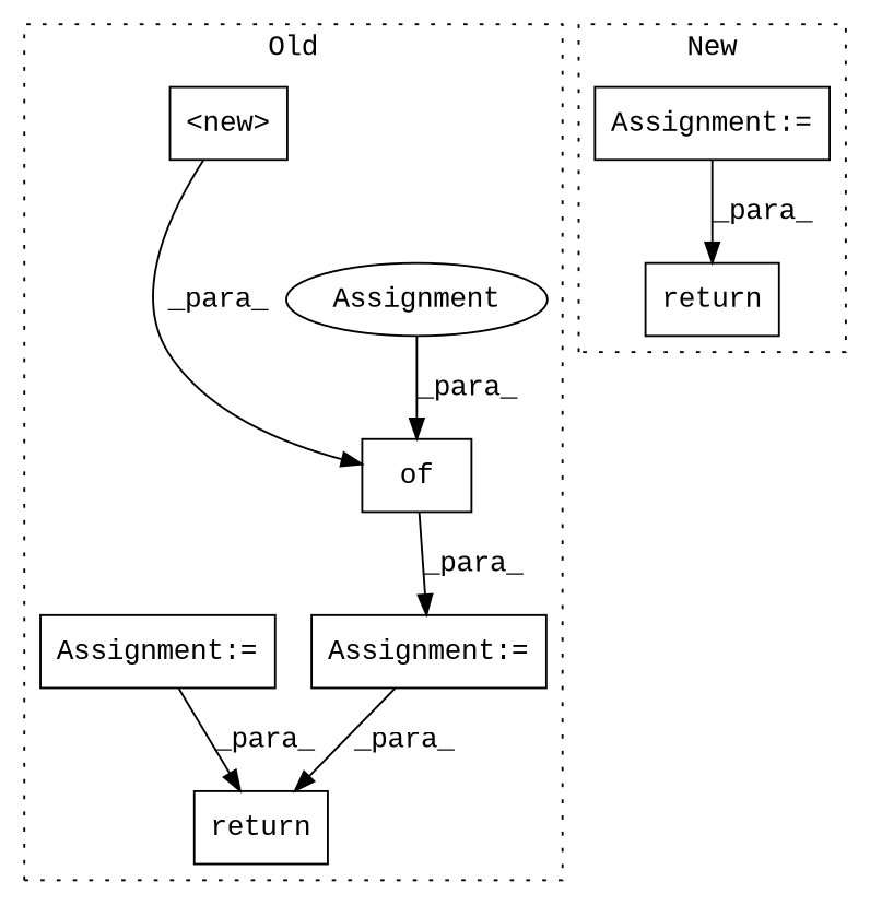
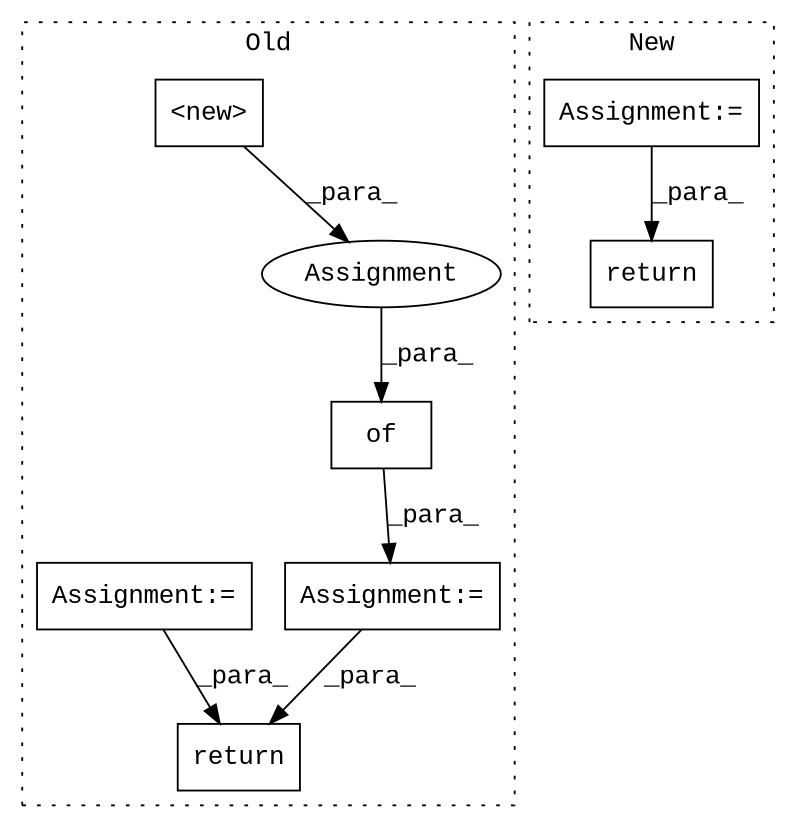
  digraph {
    fontname="Liberation Mono"
    node [a=7 fontname="Liberation Mono" l=1 shape=box]
    edge [fontname="Liberation Mono"]
    n1 [a=14 l=22 label="<new>" s=13461]
    n2 [a=32 l="3,1" label=of s="13443,13483"]
    n3 [label="Assignment:=" s=13431]
    n4 [a=45 l=14 label=Assignment s=13446 shape=ellipse]
    n5 [a=41 l=7 label=return s=13563]
    n6 [l=5 label="Assignment:=" s=13384]
    n7 [a=41 l=7 label=return s=16837]
    n8 [label="Assignment:=" s=16730]
    subgraph cluster_1 {
      label=Old
      style=dotted
      n1
      n2
      n3
      n4
      n5
      n6
    }
    subgraph cluster_2 {
      label=New
      style=dotted
      n7
      n8
    }
-   n1 -> n2 [label=_para_]
+   n1 -> n4 [label=_para_]
    n2 -> n3 [label=_para_]
    n3 -> n5 [label=_para_]
    n4 -> n2 [label=_para_]
    n6 -> n5 [label=_para_]
    n8 -> n7 [label=_para_]
  }
